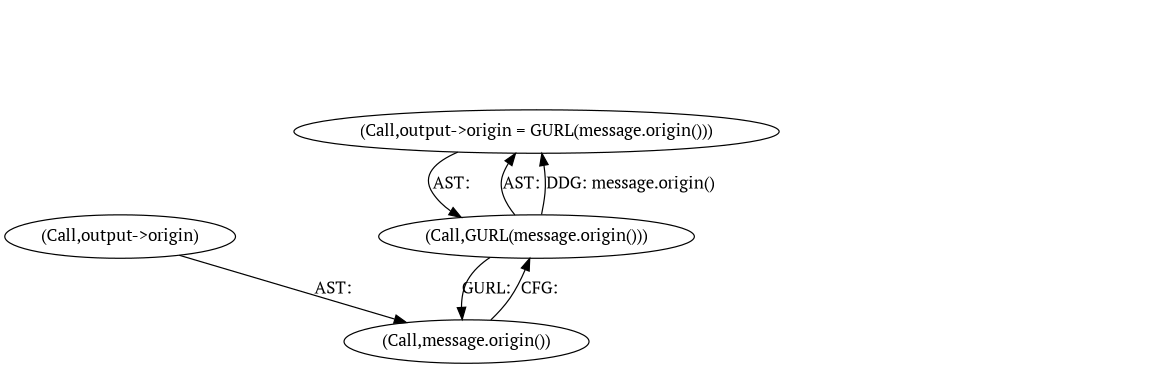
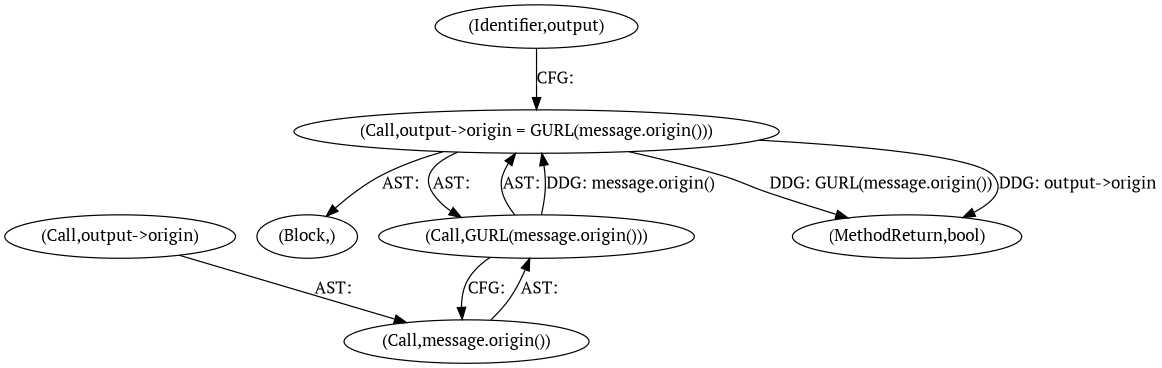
  digraph {
    fontname="PT Serif"
    node [fontname="PT Serif"]
    edge [fontname="PT Serif"]
    n1 [label="(Call,output->origin = GURL(message.origin()))"]
    n2 [label="(Call,GURL(message.origin()))"]
+   n3 [label="(Block,)"]
+   n4 [label="(MethodReturn,bool)"]
    n5 [label="(Call,message.origin())"]
    n6 [label="(Call,output->origin)"]
+   n7 [label="(Identifier,output)"]
    n1 -> n2 [label="AST: "]
+   n1 -> n3 [label="AST: "]
+   n1 -> n4 [label="DDG: GURL(message.origin())"]
+   n1 -> n4 [label="DDG: output->origin"]
    n2 -> n1 [label="AST: "]
    n2 -> n1 [label="DDG: message.origin()"]
-   n2 -> n5 [label="GURL: "]
-   n5 -> n2 [label="CFG: "]
+   n2 -> n5 [label="CFG: "]
+   n5 -> n2 [label="AST: "]
    n6 -> n5 [label="AST: "]
+   n7 -> n1 [label="CFG: "]
  }
